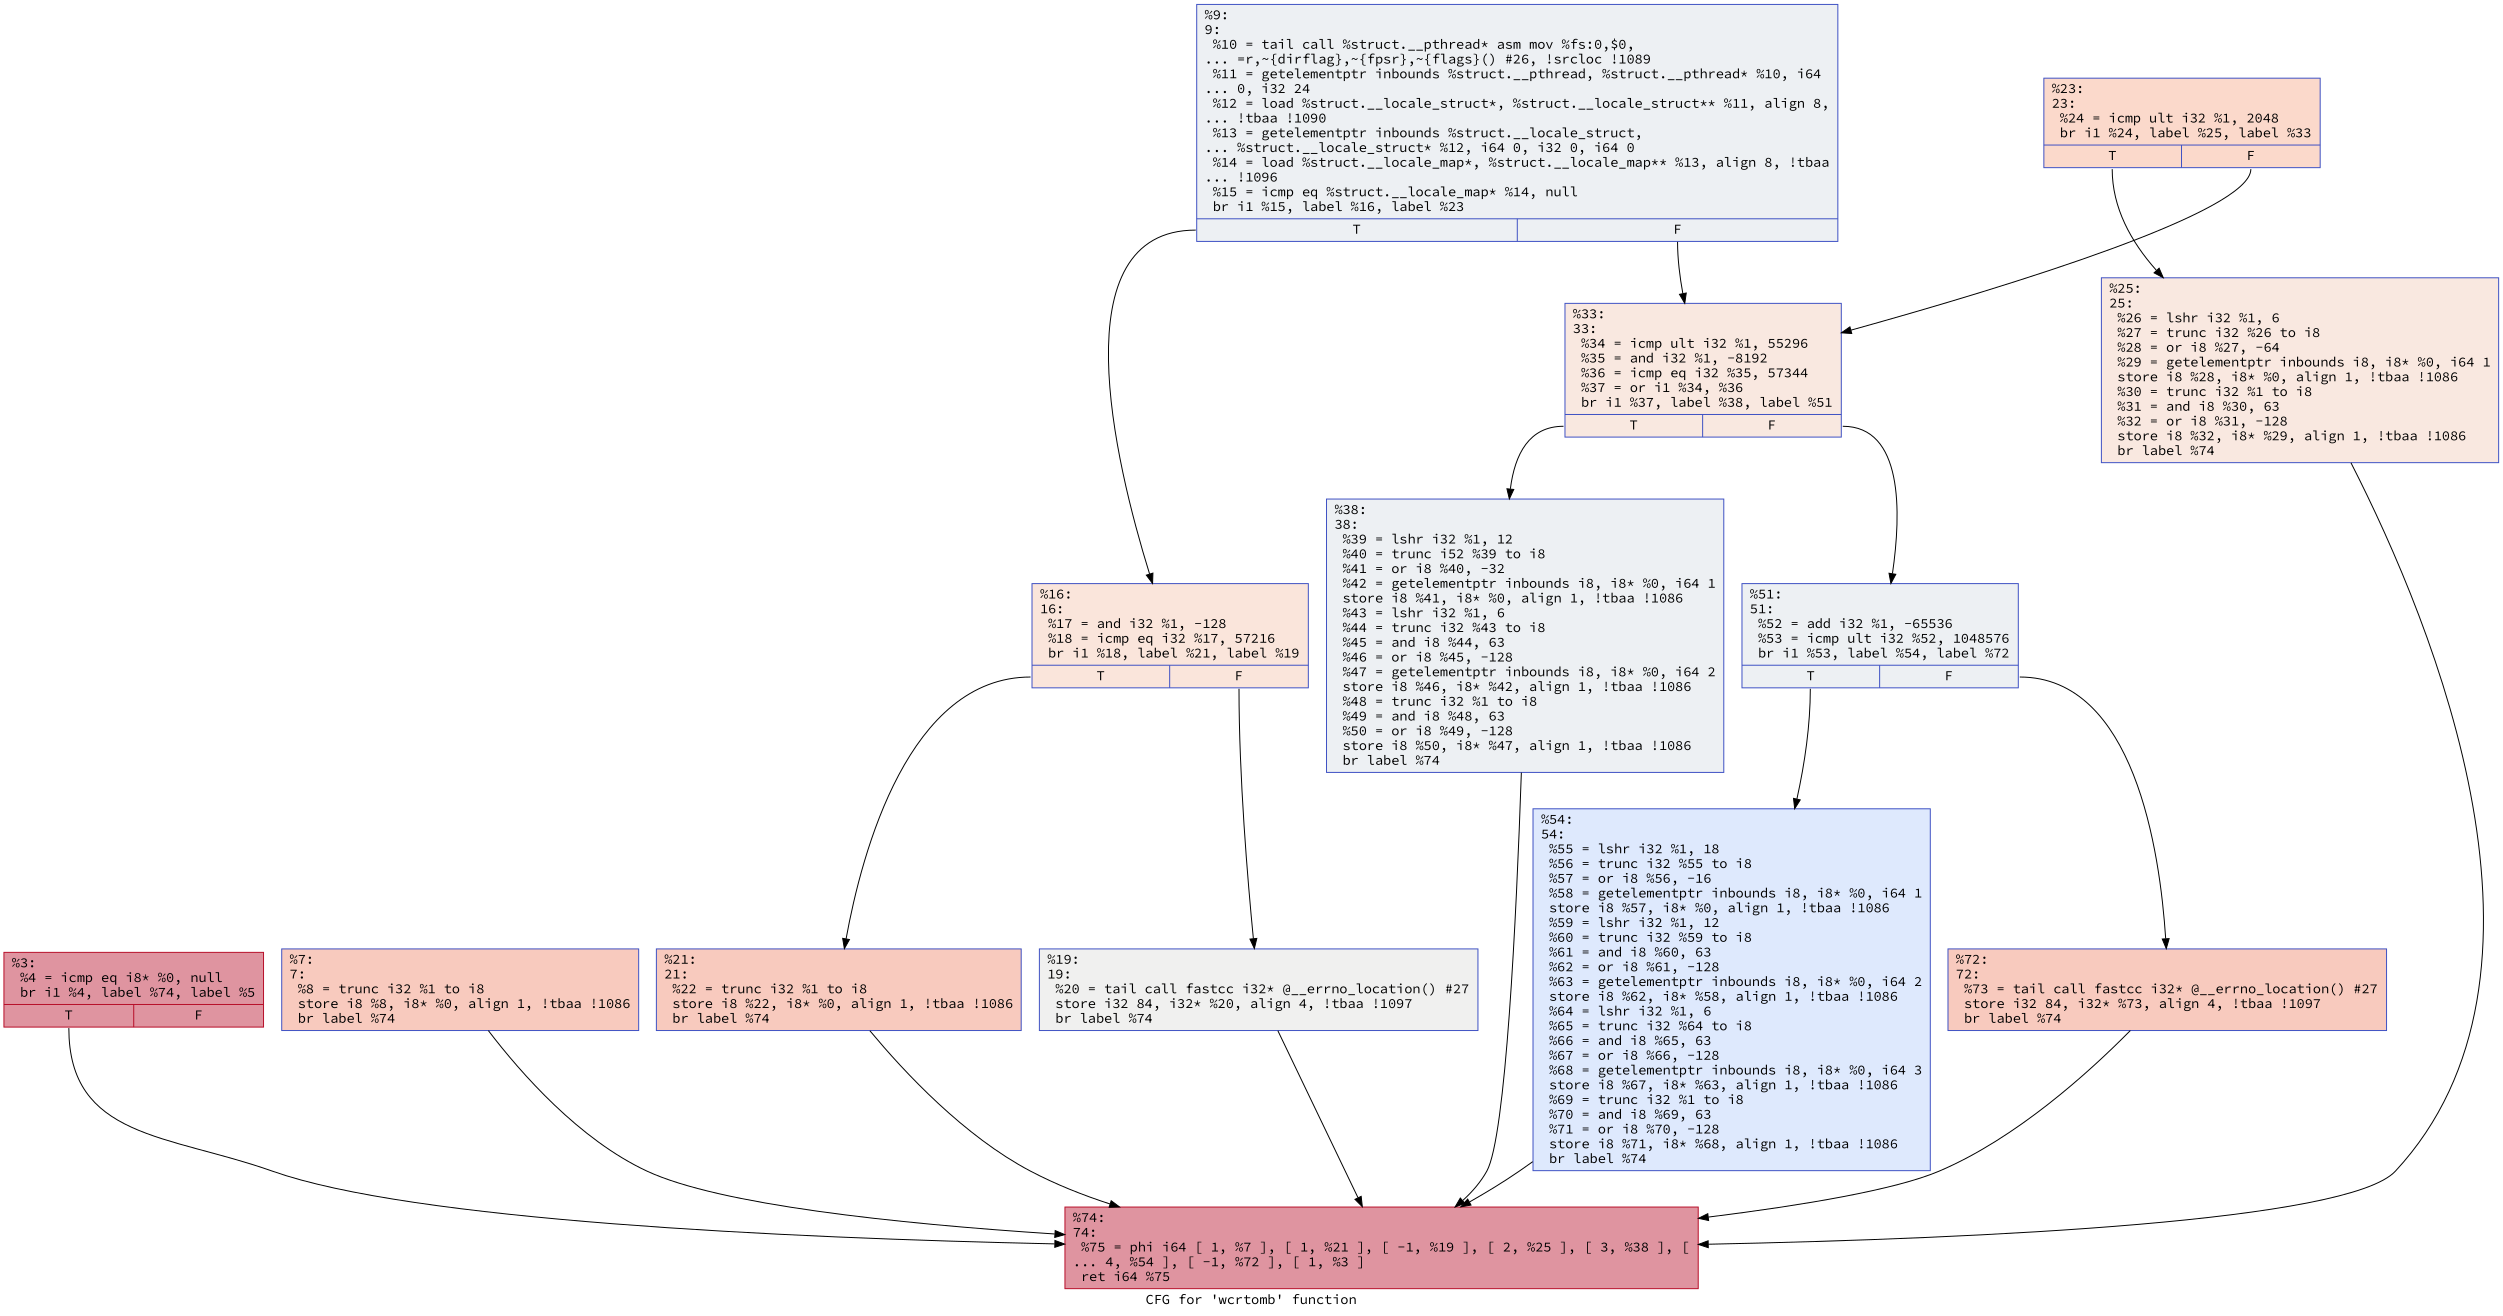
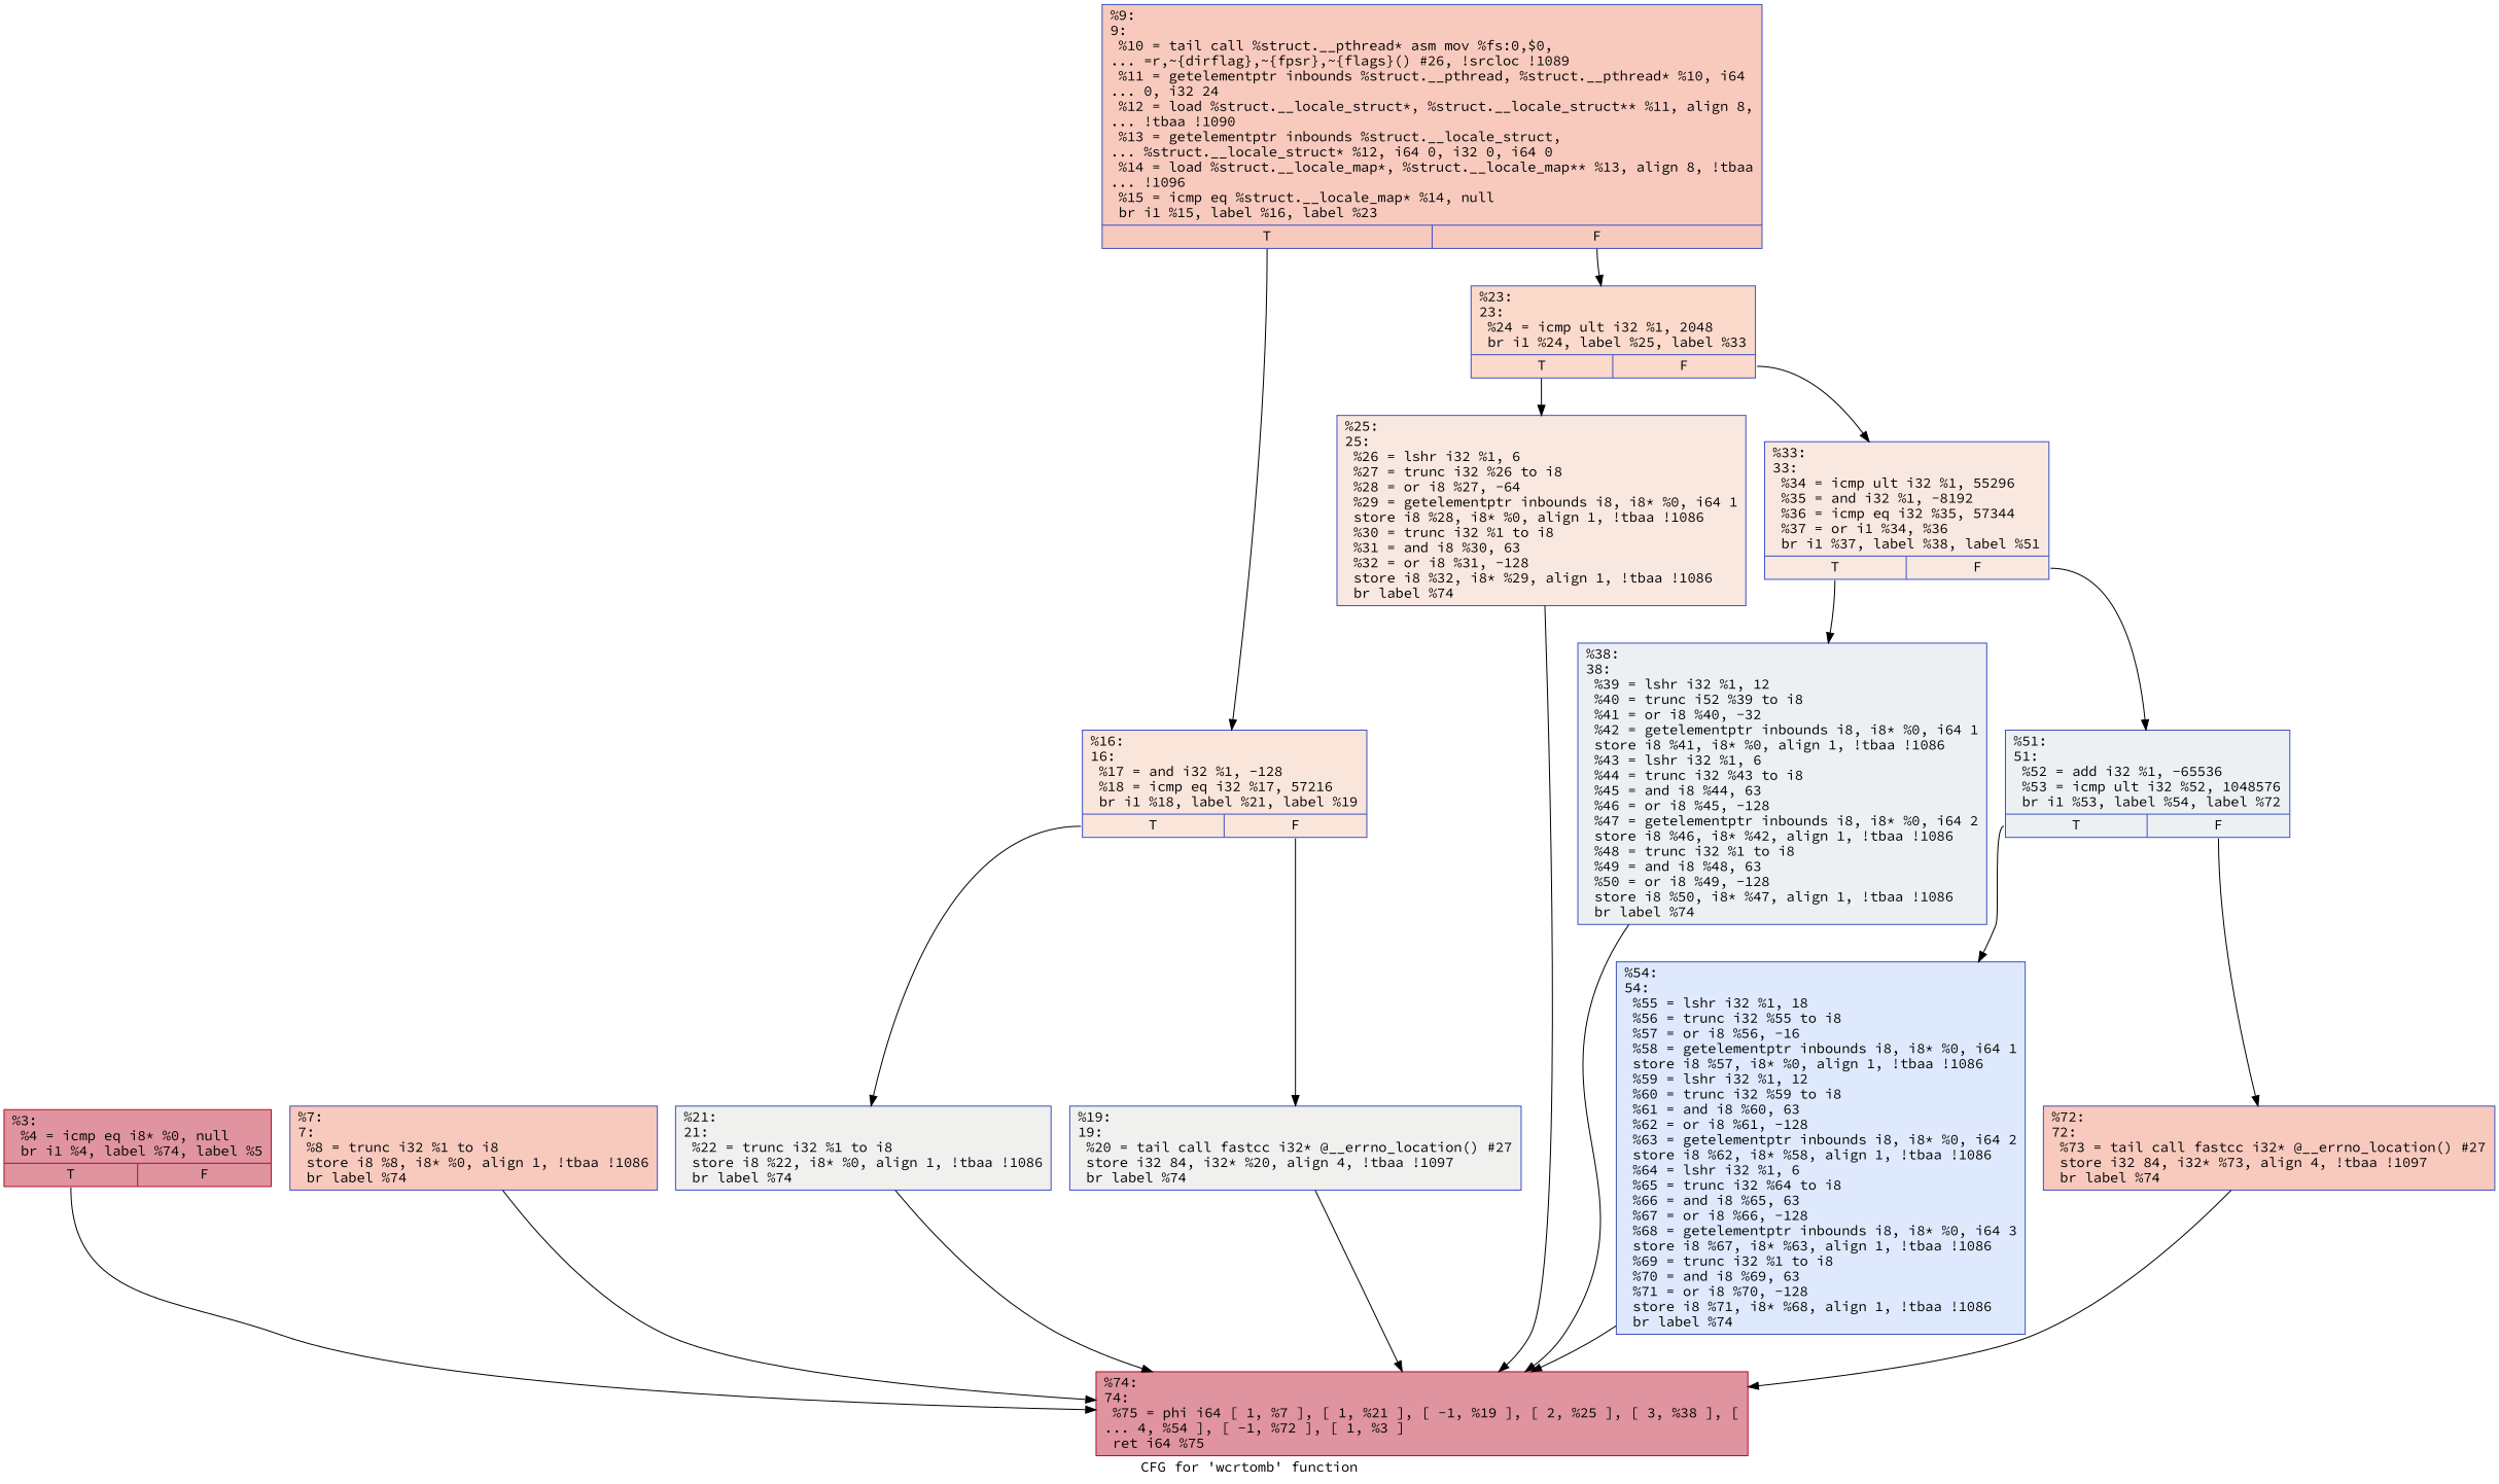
  digraph {
    fontname="Source Code Pro"
    label="CFG for 'wcrtomb' function"
    node [color="#3d50c3ff" fillcolor="#ef886b70" fontname="Source Code Pro" shape=record style=filled]
    edge [fontname="Source Code Pro"]
    n1 [color="#b70d28ff" fillcolor="#b70d2870" label="{%3:\l  %4 = icmp eq i8* %0, null\l  br i1 %4, label %74, label %5\l|{<s0>T|<s1>F}}"]
    n2 [color="#b70d28ff" fillcolor="#b70d2870" label="{%74:\l74:                                               \l  %75 = phi i64 [ 1, %7 ], [ 1, %21 ], [ -1, %19 ], [ 2, %25 ], [ 3, %38 ], [\l... 4, %54 ], [ -1, %72 ], [ 1, %3 ]\l  ret i64 %75\l}"]
    n3 [label="{%7:\l7:                                                \l  %8 = trunc i32 %1 to i8\l  store i8 %8, i8* %0, align 1, !tbaa !1086\l  br label %74\l}"]
-   n4 [fillcolor="#d6dce470" label="{%9:\l9:                                                \l  %10 = tail call %struct.__pthread* asm mov %fs:0,$0,\l... =r,~\{dirflag\},~\{fpsr\},~\{flags\}() #26, !srcloc !1089\l  %11 = getelementptr inbounds %struct.__pthread, %struct.__pthread* %10, i64\l... 0, i32 24\l  %12 = load %struct.__locale_struct*, %struct.__locale_struct** %11, align 8,\l... !tbaa !1090\l  %13 = getelementptr inbounds %struct.__locale_struct,\l... %struct.__locale_struct* %12, i64 0, i32 0, i64 0\l  %14 = load %struct.__locale_map*, %struct.__locale_map** %13, align 8, !tbaa\l... !1096\l  %15 = icmp eq %struct.__locale_map* %14, null\l  br i1 %15, label %16, label %23\l|{<s0>T|<s1>F}}"]
+   n4 [label="{%9:\l9:                                                \l  %10 = tail call %struct.__pthread* asm mov %fs:0,$0,\l... =r,~\{dirflag\},~\{fpsr\},~\{flags\}() #26, !srcloc !1089\l  %11 = getelementptr inbounds %struct.__pthread, %struct.__pthread* %10, i64\l... 0, i32 24\l  %12 = load %struct.__locale_struct*, %struct.__locale_struct** %11, align 8,\l... !tbaa !1090\l  %13 = getelementptr inbounds %struct.__locale_struct,\l... %struct.__locale_struct* %12, i64 0, i32 0, i64 0\l  %14 = load %struct.__locale_map*, %struct.__locale_map** %13, align 8, !tbaa\l... !1096\l  %15 = icmp eq %struct.__locale_map* %14, null\l  br i1 %15, label %16, label %23\l|{<s0>T|<s1>F}}"]
    n5 [fillcolor="#f4c5ad70" label="{%16:\l16:                                               \l  %17 = and i32 %1, -128\l  %18 = icmp eq i32 %17, 57216\l  br i1 %18, label %21, label %19\l|{<s0>T|<s1>F}}"]
    n6 [fillcolor="#f7a88970" label="{%23:\l23:                                               \l  %24 = icmp ult i32 %1, 2048\l  br i1 %24, label %25, label %33\l|{<s0>T|<s1>F}}"]
-   n7 [label="{%21:\l21:                                               \l  %22 = trunc i32 %1 to i8\l  store i8 %22, i8* %0, align 1, !tbaa !1086\l  br label %74\l}"]
+   n7 [fillcolor="#dedcdb70" label="{%21:\l21:                                               \l  %22 = trunc i32 %1 to i8\l  store i8 %22, i8* %0, align 1, !tbaa !1086\l  br label %74\l}"]
    n8 [fillcolor="#dedcdb70" label="{%19:\l19:                                               \l  %20 = tail call fastcc i32* @__errno_location() #27\l  store i32 84, i32* %20, align 4, !tbaa !1097\l  br label %74\l}"]
    n9 [fillcolor="#f1ccb870" label="{%25:\l25:                                               \l  %26 = lshr i32 %1, 6\l  %27 = trunc i32 %26 to i8\l  %28 = or i8 %27, -64\l  %29 = getelementptr inbounds i8, i8* %0, i64 1\l  store i8 %28, i8* %0, align 1, !tbaa !1086\l  %30 = trunc i32 %1 to i8\l  %31 = and i8 %30, 63\l  %32 = or i8 %31, -128\l  store i8 %32, i8* %29, align 1, !tbaa !1086\l  br label %74\l}"]
    n10 [fillcolor="#f1ccb870" label="{%33:\l33:                                               \l  %34 = icmp ult i32 %1, 55296\l  %35 = and i32 %1, -8192\l  %36 = icmp eq i32 %35, 57344\l  %37 = or i1 %34, %36\l  br i1 %37, label %38, label %51\l|{<s0>T|<s1>F}}"]
    n11 [fillcolor="#d6dce470" label="{%38:\l38:                                               \l  %39 = lshr i32 %1, 12\l  %40 = trunc i52 %39 to i8\l  %41 = or i8 %40, -32\l  %42 = getelementptr inbounds i8, i8* %0, i64 1\l  store i8 %41, i8* %0, align 1, !tbaa !1086\l  %43 = lshr i32 %1, 6\l  %44 = trunc i32 %43 to i8\l  %45 = and i8 %44, 63\l  %46 = or i8 %45, -128\l  %47 = getelementptr inbounds i8, i8* %0, i64 2\l  store i8 %46, i8* %42, align 1, !tbaa !1086\l  %48 = trunc i32 %1 to i8\l  %49 = and i8 %48, 63\l  %50 = or i8 %49, -128\l  store i8 %50, i8* %47, align 1, !tbaa !1086\l  br label %74\l}"]
    n12 [fillcolor="#d6dce470" label="{%51:\l51:                                               \l  %52 = add i32 %1, -65536\l  %53 = icmp ult i32 %52, 1048576\l  br i1 %53, label %54, label %72\l|{<s0>T|<s1>F}}"]
    n13 [fillcolor="#b5cdfa70" label="{%54:\l54:                                               \l  %55 = lshr i32 %1, 18\l  %56 = trunc i32 %55 to i8\l  %57 = or i8 %56, -16\l  %58 = getelementptr inbounds i8, i8* %0, i64 1\l  store i8 %57, i8* %0, align 1, !tbaa !1086\l  %59 = lshr i32 %1, 12\l  %60 = trunc i32 %59 to i8\l  %61 = and i8 %60, 63\l  %62 = or i8 %61, -128\l  %63 = getelementptr inbounds i8, i8* %0, i64 2\l  store i8 %62, i8* %58, align 1, !tbaa !1086\l  %64 = lshr i32 %1, 6\l  %65 = trunc i32 %64 to i8\l  %66 = and i8 %65, 63\l  %67 = or i8 %66, -128\l  %68 = getelementptr inbounds i8, i8* %0, i64 3\l  store i8 %67, i8* %63, align 1, !tbaa !1086\l  %69 = trunc i32 %1 to i8\l  %70 = and i8 %69, 63\l  %71 = or i8 %70, -128\l  store i8 %71, i8* %68, align 1, !tbaa !1086\l  br label %74\l}"]
    n14 [label="{%72:\l72:                                               \l  %73 = tail call fastcc i32* @__errno_location() #27\l  store i32 84, i32* %73, align 4, !tbaa !1097\l  br label %74\l}"]
    n1 -> n2 [tailport=s0]
    n3 -> n2
    n4 -> n5 [tailport=s0]
-   n4 -> n10 [tailport=s1]
+   n4 -> n6 [tailport=s1]
    n5 -> n7 [tailport=s0]
    n5 -> n8 [tailport=s1]
    n6 -> n9 [tailport=s0]
    n6 -> n10 [tailport=s1]
    n7 -> n2
    n8 -> n2
    n9 -> n2
    n10 -> n11 [tailport=s0]
    n10 -> n12 [tailport=s1]
    n11 -> n2
    n12 -> n13 [tailport=s0]
    n12 -> n14 [tailport=s1]
    n13 -> n2
    n14 -> n2
  }
